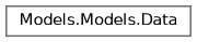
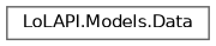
  digraph {
    rankdir=TB
-   n1 [color=grey40 fillcolor=white fontname=Helvetica fontsize=10 height=0.2 label="Models.Models.Data" shape=box style=filled width=0.4]
+   n1 [color=grey40 fillcolor=white fontname=Helvetica fontsize=10 height=0.2 label="LoLAPI.Models.Data" shape=box style=filled width=0.4]
  }
